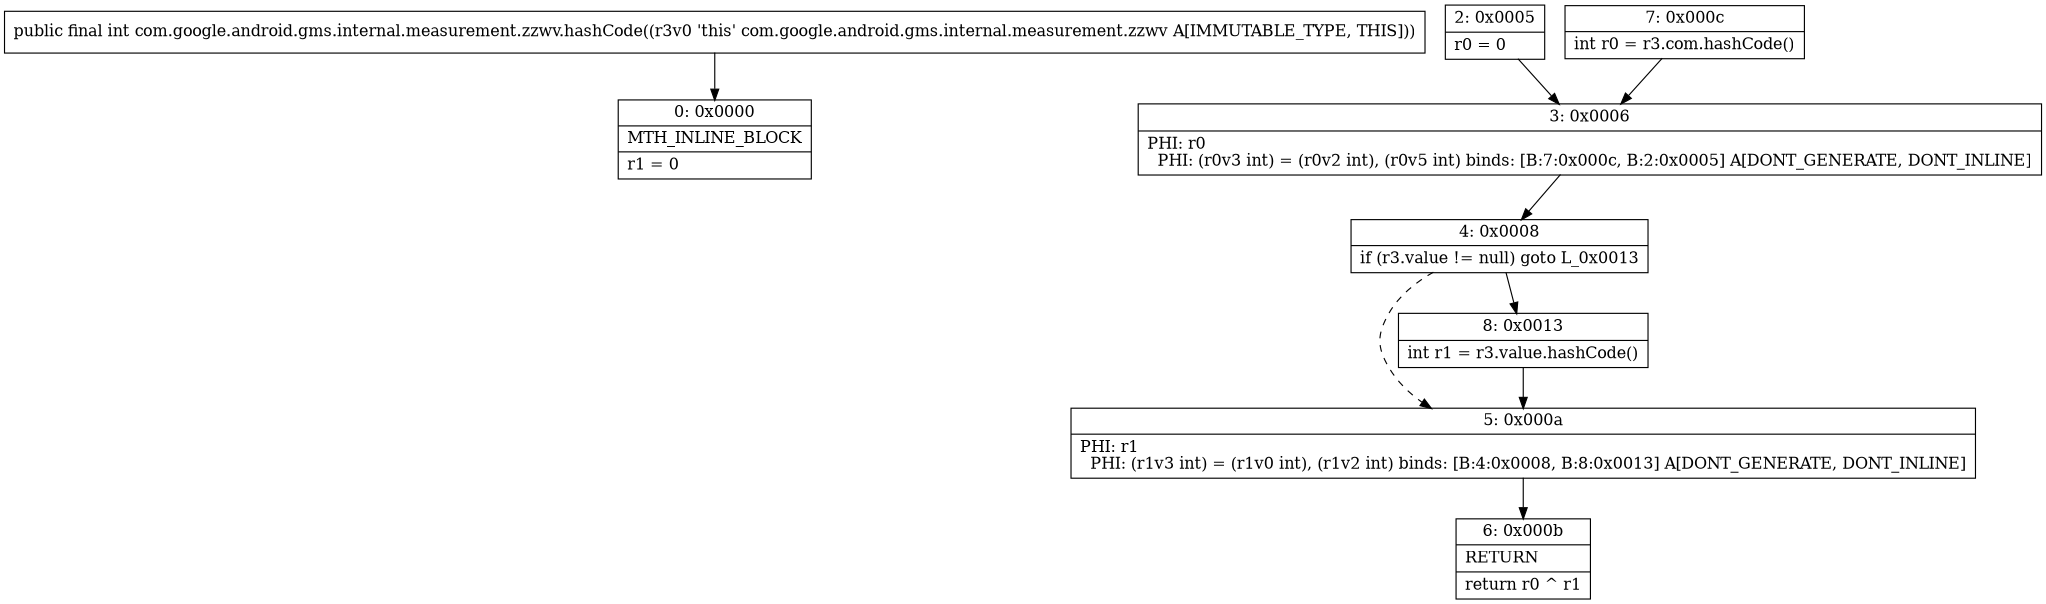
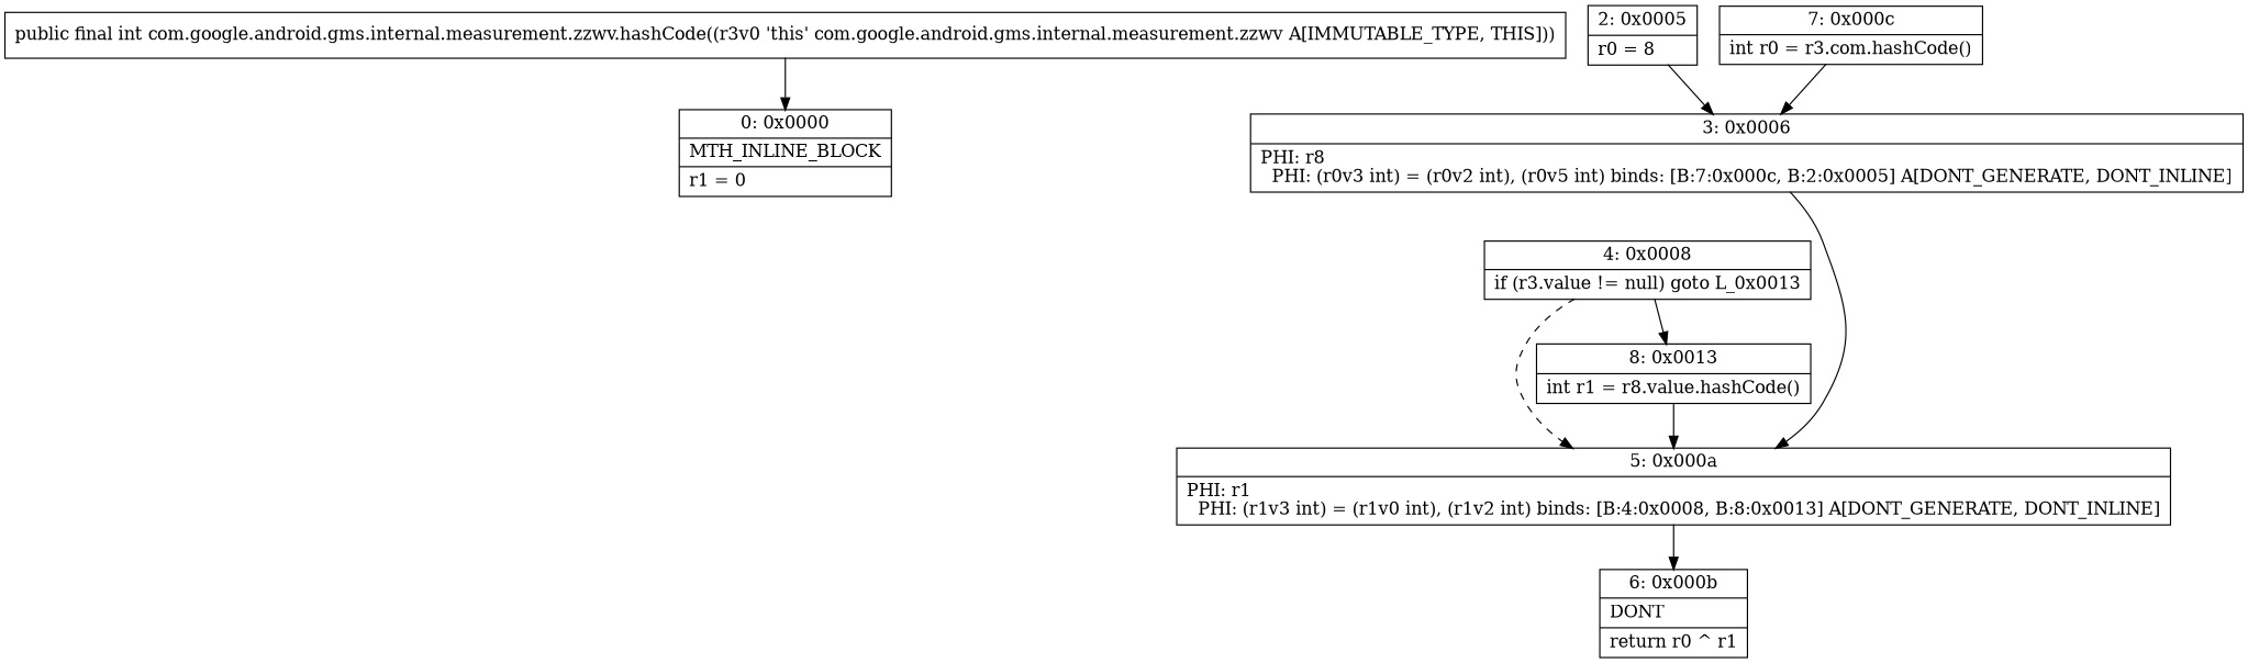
  digraph {
    node [shape=record]
    n1 [label="{0\:\ 0x0000|MTH_INLINE_BLOCK\l|r1 = 0\l}"]
-   n2 [label="{2\:\ 0x0005|r0 = 0\l}"]
-   n3 [label="{3\:\ 0x0006|PHI: r0 \l  PHI: (r0v3 int) = (r0v2 int), (r0v5 int) binds: [B:7:0x000c, B:2:0x0005] A[DONT_GENERATE, DONT_INLINE]\l}"]
+   n2 [label="{2\:\ 0x0005|r0 = 8\l}"]
+   n3 [label="{3\:\ 0x0006|PHI: r8 \l  PHI: (r0v3 int) = (r0v2 int), (r0v5 int) binds: [B:7:0x000c, B:2:0x0005] A[DONT_GENERATE, DONT_INLINE]\l}"]
    n4 [label="{7\:\ 0x000c|int r0 = r3.com.hashCode()\l}"]
    n5 [label="{4\:\ 0x0008|if (r3.value != null) goto L_0x0013\l}"]
    n6 [label="{5\:\ 0x000a|PHI: r1 \l  PHI: (r1v3 int) = (r1v0 int), (r1v2 int) binds: [B:4:0x0008, B:8:0x0013] A[DONT_GENERATE, DONT_INLINE]\l}"]
-   n7 [label="{8\:\ 0x0013|int r1 = r3.value.hashCode()\l}"]
-   n8 [label="{6\:\ 0x000b|RETURN\l|return r0 ^ r1\l}"]
+   n7 [label="{8\:\ 0x0013|int r1 = r8.value.hashCode()\l}"]
+   n8 [label="{6\:\ 0x000b|DONT\l|return r0 ^ r1\l}"]
    n9 [label="{public final int com.google.android.gms.internal.measurement.zzwv.hashCode((r3v0 'this' com.google.android.gms.internal.measurement.zzwv A[IMMUTABLE_TYPE, THIS])) }"]
    n2 -> n3
-   n3 -> n5
+   n3 -> n6
    n4 -> n3
    n5 -> n6 [style=dashed]
    n5 -> n7
    n6 -> n8
    n7 -> n6
    n9 -> n1
  }
